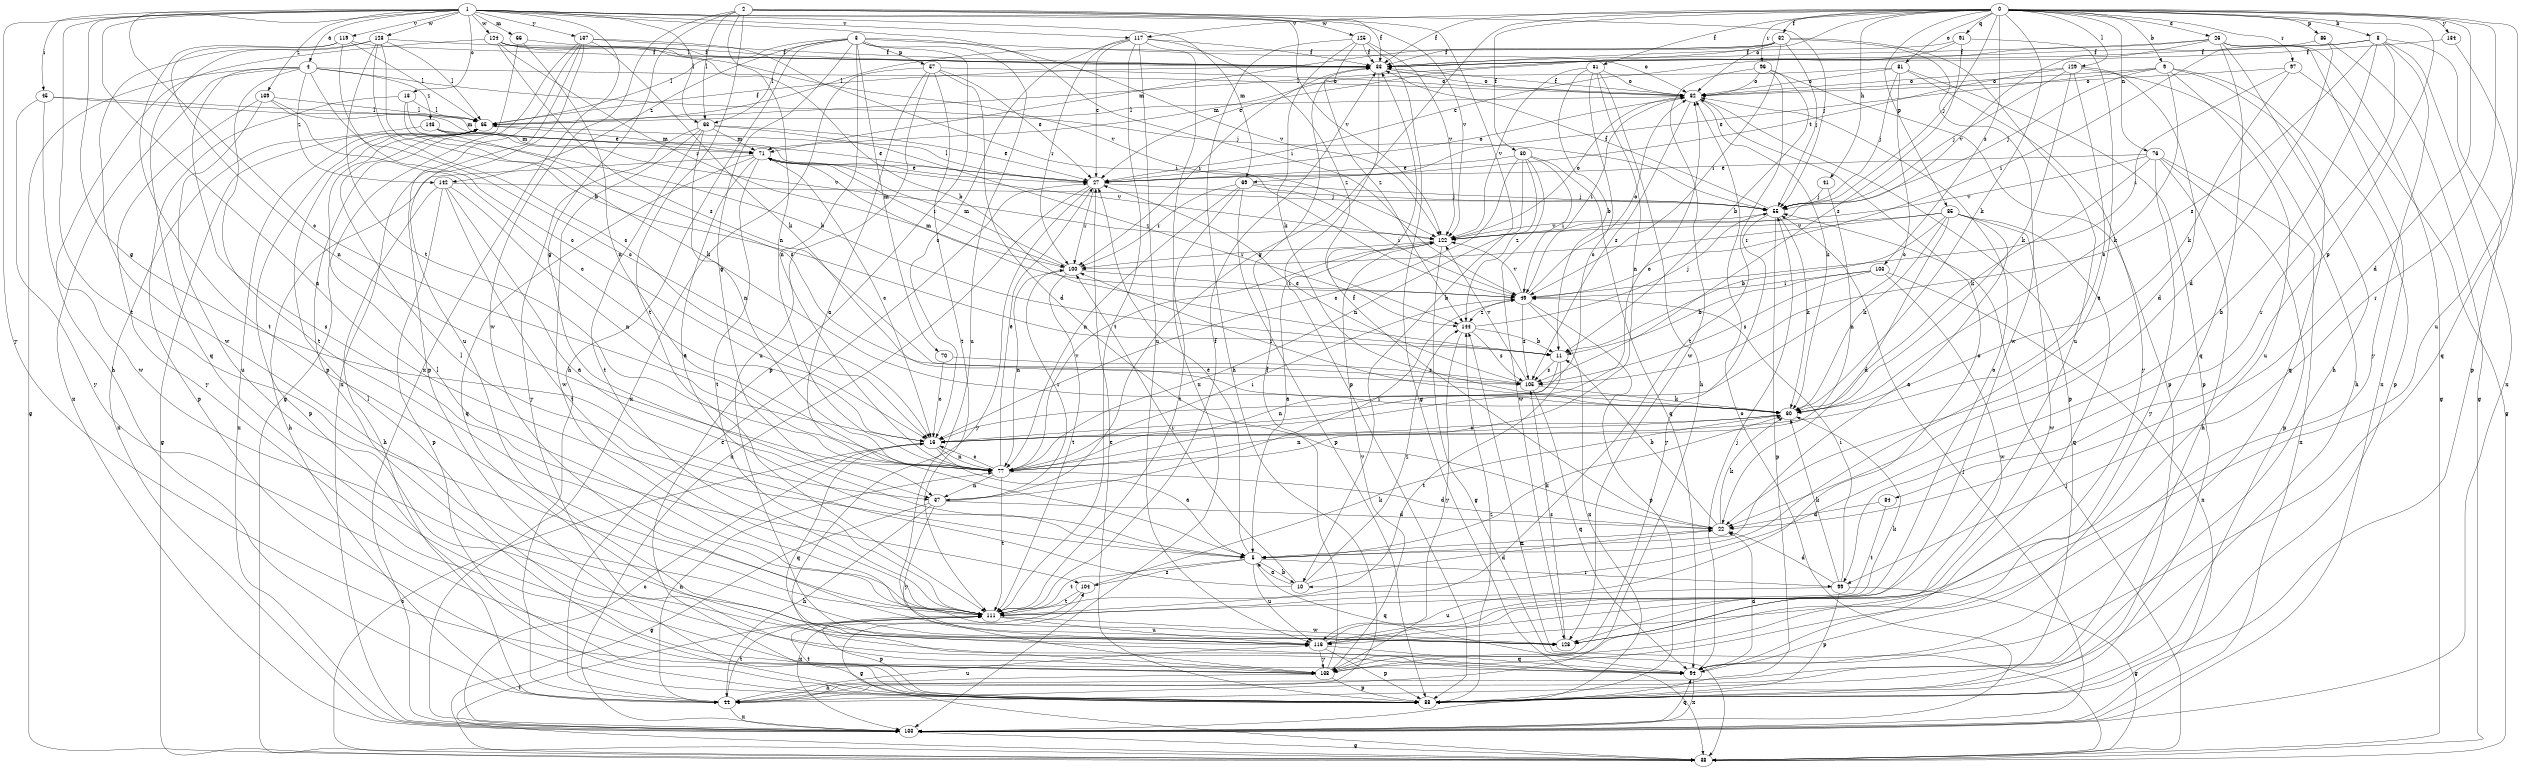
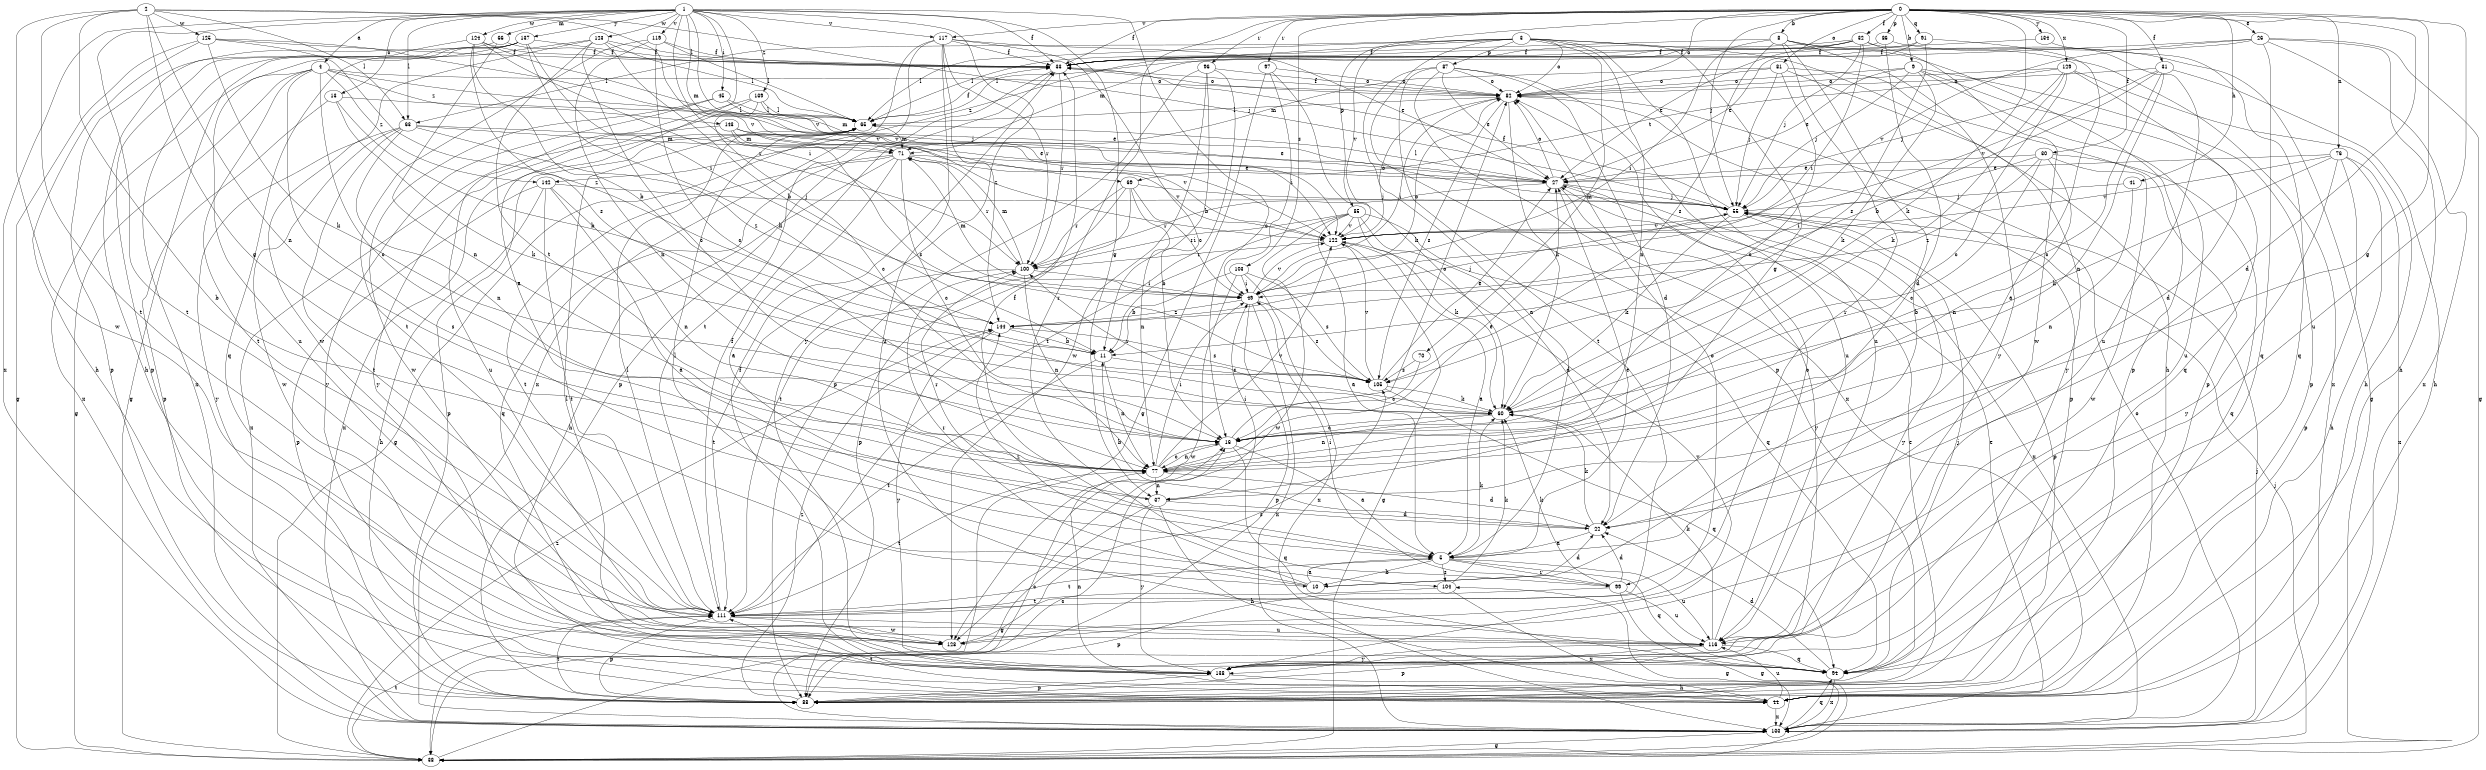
  strict digraph {
    0
    8
    9
    22
    26
    30
    31
    32
    33
    37
    41
    55
    60
    76
    81
    82
-   84
    85
    86
    91
    96
    97
    99
    103
    116
    117
    129
    134
    49
    133
    138
    10
    88
    105
    27
    94
    5
    11
    122
    44
    65
    38
    16
    77
    128
    144
    71
    100
    111
    69
    1
    4
    13
    45
    63
    66
    119
    123
    124
    137
    139
    142
    104
    143
    2
    125
    3
    70
-   87 [label=57]
+   87
    0 -> 8 [label=b]
    0 -> 9 [label=b]
    0 -> 22 [label=d]
    0 -> 26 [label=e]
    0 -> 30 [label=f]
    0 -> 31 [label=f]
    0 -> 32 [label=f]
    0 -> 33 [label=f]
    0 -> 37 [label=g]
    0 -> 41 [label=h]
    0 -> 55 [label=j]
    0 -> 60 [label=k]
    0 -> 76 [label=n]
    0 -> 81 [label=o]
    0 -> 82 [label=o]
-   0 -> 84 [label=p]
    0 -> 85 [label=p]
    0 -> 86 [label=p]
    0 -> 91 [label=q]
    0 -> 96 [label=r]
    0 -> 97 [label=r]
    0 -> 99 [label=r]
    0 -> 103 [label=s]
    0 -> 116 [label=u]
    0 -> 117 [label=v]
-   0 -> 129 [label=l]
+   0 -> 129 [label=x]
    0 -> 134 [label=y]
    8 -> 33 [label=f]
    8 -> 99 [label=r]
    8 -> 49 [label=i]
    8 -> 133 [label=x]
    8 -> 138 [label=y]
    8 -> 10 [label=b]
    8 -> 88 [label=p]
    8 -> 105 [label=s]
    9 -> 55 [label=j]
    9 -> 60 [label=k]
    9 -> 82 [label=o]
    9 -> 116 [label=u]
    9 -> 88 [label=p]
    9 -> 27 [label=e]
    9 -> 94 [label=q]
    22 -> 33 [label=f]
    22 -> 60 [label=k]
    22 -> 5 [label=a]
    22 -> 11 [label=b]
    26 -> 33 [label=f]
    26 -> 133 [label=x]
    26 -> 94 [label=q]
    26 -> 122 [label=v]
    26 -> 44 [label=h]
    26 -> 65 [label=l]
    26 -> 38 [label=g]
    30 -> 49 [label=i]
    30 -> 27 [label=e]
    30 -> 94 [label=q]
    30 -> 16 [label=c]
    30 -> 77 [label=n]
    30 -> 128 [label=w]
    30 -> 144 [label=z]
    31 -> 82 [label=o]
    31 -> 11 [label=b]
    31 -> 122 [label=v]
    31 -> 44 [label=h]
    31 -> 16 [label=c]
    31 -> 77 [label=n]
    32 -> 33 [label=f]
    32 -> 55 [label=j]
    32 -> 116 [label=u]
    32 -> 49 [label=i]
    32 -> 27 [label=e]
    32 -> 65 [label=l]
    32 -> 128 [label=w]
    32 -> 71 [label=m]
    33 -> 82 [label=o]
    33 -> 88 [label=p]
    33 -> 100 [label=r]
    37 -> 22 [label=d]
    37 -> 49 [label=i]
    37 -> 138 [label=y]
    37 -> 44 [label=h]
    37 -> 38 [label=g]
    37 -> 100 [label=r]
    41 -> 55 [label=j]
    41 -> 77 [label=n]
    55 -> 33 [label=f]
    55 -> 60 [label=k]
    55 -> 138 [label=y]
    55 -> 88 [label=p]
    55 -> 122 [label=v]
    60 -> 16 [label=c]
    60 -> 77 [label=n]
    60 -> 100 [label=r]
    76 -> 60 [label=k]
    76 -> 133 [label=x]
    76 -> 138 [label=y]
    76 -> 88 [label=p]
    76 -> 27 [label=e]
    76 -> 122 [label=v]
    76 -> 44 [label=h]
    81 -> 55 [label=j]
    81 -> 82 [label=o]
    81 -> 138 [label=y]
    81 -> 88 [label=p]
    81 -> 16 [label=c]
    81 -> 71 [label=m]
    82 -> 33 [label=f]
    82 -> 60 [label=k]
    82 -> 49 [label=i]
    82 -> 88 [label=p]
    82 -> 105 [label=s]
    82 -> 65 [label=l]
-   84 -> 22 [label=d]
-   84 -> 111 [label=t]
    85 -> 22 [label=d]
    85 -> 60 [label=k]
    85 -> 94 [label=q]
    85 -> 5 [label=a]
    85 -> 11 [label=b]
    85 -> 122 [label=v]
    85 -> 128 [label=w]
    85 -> 100 [label=r]
    86 -> 22 [label=d]
    86 -> 33 [label=f]
    86 -> 38 [label=g]
    91 -> 33 [label=f]
    91 -> 105 [label=s]
    91 -> 27 [label=e]
    91 -> 5 [label=a]
    96 -> 82 [label=o]
    96 -> 88 [label=p]
    96 -> 11 [label=b]
    96 -> 128 [label=w]
    96 -> 111 [label=t]
    97 -> 60 [label=k]
    97 -> 82 [label=o]
    97 -> 49 [label=i]
    97 -> 38 [label=g]
    99 -> 22 [label=d]
    99 -> 60 [label=k]
    99 -> 116 [label=u]
    99 -> 49 [label=i]
    99 -> 88 [label=p]
    99 -> 38 [label=g]
    103 -> 49 [label=i]
    103 -> 133 [label=x]
    103 -> 105 [label=s]
    103 -> 11 [label=b]
    103 -> 128 [label=w]
    116 -> 60 [label=k]
    116 -> 82 [label=o]
    116 -> 138 [label=y]
    116 -> 88 [label=p]
    116 -> 94 [label=q]
    117 -> 33 [label=f]
    117 -> 116 [label=u]
    117 -> 133 [label=x]
    117 -> 27 [label=e]
    117 -> 16 [label=c]
    117 -> 144 [label=z]
    117 -> 100 [label=r]
    117 -> 111 [label=t]
    129 -> 22 [label=d]
    129 -> 55 [label=j]
    129 -> 60 [label=k]
    129 -> 82 [label=o]
    129 -> 44 [label=h]
    129 -> 16 [label=c]
    129 -> 69 [label=t]
    134 -> 33 [label=f]
    134 -> 94 [label=q]
    49 -> 82 [label=o]
    49 -> 133 [label=x]
    49 -> 88 [label=p]
    49 -> 105 [label=s]
    49 -> 122 [label=v]
    49 -> 144 [label=z]
    49 -> 71 [label=m]
    133 -> 55 [label=j]
    133 -> 82 [label=o]
    133 -> 94 [label=q]
    133 -> 38 [label=g]
    133 -> 16 [label=c]
    138 -> 33 [label=f]
    138 -> 88 [label=p]
    138 -> 122 [label=v]
    138 -> 44 [label=h]
    10 -> 22 [label=d]
    10 -> 5 [label=a]
    10 -> 65 [label=l]
    10 -> 144 [label=z]
    10 -> 100 [label=r]
    88 -> 27 [label=e]
    88 -> 144 [label=z]
    88 -> 111 [label=t]
    105 -> 60 [label=k]
    105 -> 27 [label=e]
    105 -> 94 [label=q]
    105 -> 122 [label=v]
    27 -> 55 [label=j]
    27 -> 82 [label=o]
    27 -> 133 [label=x]
    27 -> 138 [label=y]
    27 -> 65 [label=l]
    27 -> 100 [label=r]
    94 -> 22 [label=d]
    94 -> 55 [label=j]
    94 -> 133 [label=x]
    94 -> 65 [label=l]
    5 -> 60 [label=k]
    5 -> 99 [label=r]
    5 -> 116 [label=u]
    5 -> 10 [label=b]
    5 -> 27 [label=e]
    5 -> 94 [label=q]
    5 -> 111 [label=t]
    5 -> 104 [label=s]
    11 -> 105 [label=s]
    11 -> 77 [label=n]
    11 -> 111 [label=t]
    122 -> 82 [label=o]
    122 -> 5 [label=a]
    122 -> 38 [label=g]
    122 -> 100 [label=r]
    44 -> 116 [label=u]
    44 -> 133 [label=x]
    44 -> 27 [label=e]
    44 -> 77 [label=n]
    44 -> 111 [label=t]
    65 -> 33 [label=f]
    65 -> 133 [label=x]
    65 -> 88 [label=p]
    65 -> 38 [label=g]
    65 -> 71 [label=m]
    38 -> 55 [label=j]
    38 -> 16 [label=c]
    38 -> 144 [label=z]
    38 -> 111 [label=t]
    38 -> 104 [label=g]
    16 -> 82 [label=o]
    16 -> 94 [label=q]
    16 -> 5 [label=a]
    16 -> 77 [label=n]
    77 -> 22 [label=d]
    77 -> 37 [label=n]
    77 -> 49 [label=i]
    77 -> 27 [label=e]
    77 -> 122 [label=v]
    77 -> 16 [label=c]
    77 -> 111 [label=t]
    128 -> 105 [label=s]
    144 -> 55 [label=j]
    144 -> 138 [label=y]
    144 -> 105 [label=s]
    144 -> 11 [label=b]
    71 -> 27 [label=e]
    71 -> 94 [label=q]
    71 -> 5 [label=a]
    71 -> 122 [label=v]
    71 -> 44 [label=h]
    71 -> 16 [label=c]
    71 -> 100 [label=r]
    71 -> 111 [label=t]
    100 -> 49 [label=i]
    100 -> 77 [label=n]
    100 -> 71 [label=m]
    100 -> 111 [label=t]
    111 -> 33 [label=f]
    111 -> 82 [label=o]
    111 -> 116 [label=u]
    111 -> 88 [label=p]
    111 -> 65 [label=l]
    111 -> 128 [label=w]
    69 -> 55 [label=j]
    69 -> 49 [label=i]
    69 -> 88 [label=p]
    69 -> 77 [label=n]
    69 -> 100 [label=r]
    69 -> 111 [label=t]
    1 -> 33 [label=f]
    1 -> 37 [label=g]
    1 -> 117 [label=v]
    1 -> 49 [label=i]
    1 -> 133 [label=x]
    1 -> 138 [label=y]
    1 -> 5 [label=a]
    1 -> 122 [label=v]
    1 -> 16 [label=c]
    1 -> 111 [label=t]
    1 -> 69 [label=m]
    1 -> 4 [label=a]
    1 -> 13 [label=c]
    1 -> 45 [label=i]
    1 -> 63 [label=l]
    1 -> 66 [label=m]
    1 -> 119 [label=v]
    1 -> 123 [label=w]
    1 -> 124 [label=w]
    1 -> 137 [label=y]
    1 -> 139 [label=z]
    4 -> 55 [label=j]
    4 -> 82 [label=o]
    4 -> 133 [label=x]
    4 -> 38 [label=g]
    4 -> 16 [label=c]
    4 -> 111 [label=t]
    4 -> 142 [label=z]
    4 -> 104 [label=s]
    4 -> 143 [label=z]
    13 -> 60 [label=k]
    13 -> 88 [label=p]
    13 -> 11 [label=b]
    13 -> 65 [label=l]
    45 -> 138 [label=y]
    45 -> 27 [label=e]
    45 -> 65 [label=l]
    45 -> 128 [label=w]
    63 -> 138 [label=y]
    63 -> 27 [label=e]
    63 -> 77 [label=n]
    63 -> 128 [label=w]
    63 -> 144 [label=z]
    63 -> 71 [label=m]
    63 -> 111 [label=t]
    66 -> 33 [label=f]
    66 -> 88 [label=p]
    66 -> 77 [label=n]
    119 -> 33 [label=f]
    119 -> 65 [label=l]
    119 -> 16 [label=c]
    119 -> 77 [label=n]
    119 -> 111 [label=t]
    123 -> 33 [label=l]
    123 -> 94 [label=q]
    123 -> 11 [label=b]
    123 -> 65 [label=l]
    123 -> 16 [label=c]
    123 -> 77 [label=t]
    123 -> 128 [label=w]
    124 -> 33 [label=f]
    124 -> 105 [label=s]
    124 -> 11 [label=b]
    124 -> 122 [label=v]
    124 -> 44 [label=h]
    124 -> 100 [label=r]
    137 -> 33 [label=f]
    137 -> 60 [label=k]
    137 -> 116 [label=u]
    137 -> 49 [label=i]
    137 -> 133 [label=x]
    137 -> 88 [label=p]
    137 -> 38 [label=g]
    139 -> 116 [label=u]
    139 -> 138 [label=y]
    139 -> 65 [label=l]
    139 -> 16 [label=c]
    139 -> 71 [label=m]
    142 -> 55 [label=j]
    142 -> 88 [label=p]
    142 -> 5 [label=a]
    142 -> 44 [label=h]
    142 -> 77 [label=n]
    142 -> 111 [label=t]
    104 -> 60 [label=k]
    104 -> 133 [label=x]
    104 -> 111 [label=t]
    143 -> 133 [label=x]
    143 -> 105 [label=s]
    143 -> 27 [label=e]
    143 -> 122 [label=v]
    143 -> 71 [label=m]
    2 -> 37 [label=g]
    2 -> 55 [label=j]
    2 -> 10 [label=b]
    2 -> 122 [label=v]
    2 -> 77 [label=n]
    2 -> 128 [label=w]
    2 -> 111 [label=t]
    2 -> 63 [label=l]
    2 -> 125 [label=w]
    125 -> 33 [label=f]
    125 -> 60 [label=k]
    125 -> 122 [label=v]
    125 -> 44 [label=h]
    125 -> 38 [label=g]
    125 -> 144 [label=z]
    3 -> 37 [label=g]
    3 -> 82 [label=o]
    3 -> 116 [label=u]
    3 -> 88 [label=p]
    3 -> 122 [label=v]
    3 -> 44 [label=h]
    3 -> 65 [label=l]
    3 -> 77 [label=n]
    3 -> 63 [label=l]
    3 -> 142 [label=z]
    3 -> 70 [label=m]
    3 -> 87 [label=p]
    70 -> 105 [label=s]
    70 -> 16 [label=c]
    87 -> 22 [label=d]
    87 -> 82 [label=o]
    87 -> 116 [label=u]
    87 -> 133 [label=x]
    87 -> 27 [label=e]
    87 -> 5 [label=a]
    87 -> 111 [label=t]
  }
